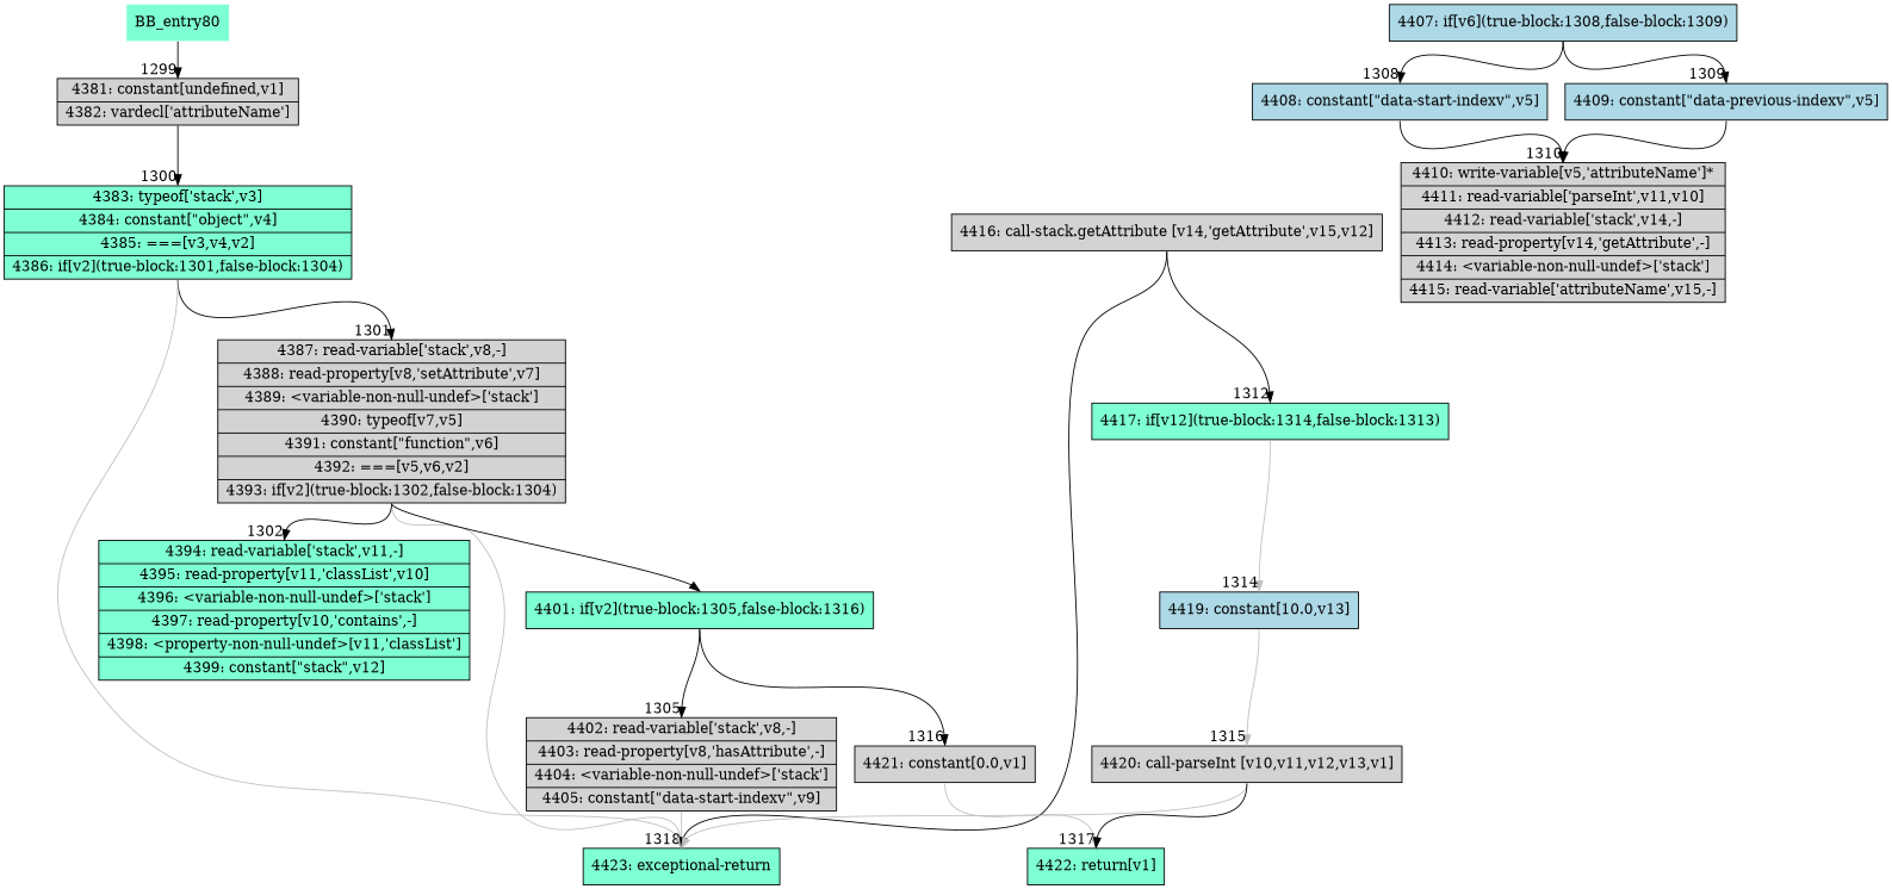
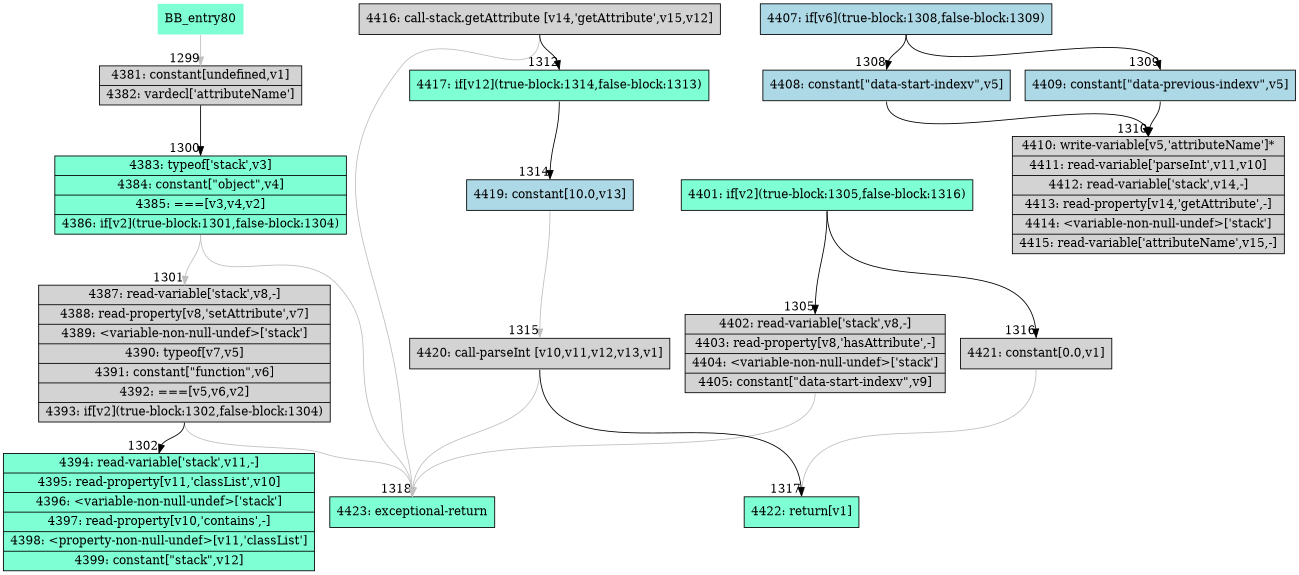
  digraph {
    rankdir=TD
    node [fillcolor=aquamarine shape=record style=filled]
    edge [headport=n tailport=s]
    n1 [label=BB_entry80 shape=none]
    n2 [fillcolor=lightgrey label="{4381: constant[undefined,v1]|4382: vardecl['attributeName']}"]
    n3 [label="{4383: typeof['stack',v3]|4384: constant[\"object\",v4]|4385: ===[v3,v4,v2]|4386: if[v2](true-block:1301,false-block:1304)}"]
    n4 [fillcolor=lightgrey label="{4387: read-variable['stack',v8,-]|4388: read-property[v8,'setAttribute',v7]|4389: \<variable-non-null-undef\>['stack']|4390: typeof[v7,v5]|4391: constant[\"function\",v6]|4392: ===[v5,v6,v2]|4393: if[v2](true-block:1302,false-block:1304)}"]
    n5 [label="{4423: exceptional-return}"]
    n6 [label="{4401: if[v2](true-block:1305,false-block:1316)}"]
    n7 [fillcolor=lightgrey label="{4402: read-variable['stack',v8,-]|4403: read-property[v8,'hasAttribute',-]|4404: \<variable-non-null-undef\>['stack']|4405: constant[\"data-start-indexv\",v9]}"]
    n8 [fillcolor=lightgrey label="{4421: constant[0.0,v1]}"]
    n9 [label="{4394: read-variable['stack',v11,-]|4395: read-property[v11,'classList',v10]|4396: \<variable-non-null-undef\>['stack']|4397: read-property[v10,'contains',-]|4398: \<property-non-null-undef\>[v11,'classList']|4399: constant[\"stack\",v12]}"]
    n10 [label="{4422: return[v1]}"]
    n11 [fillcolor=lightblue label="{4407: if[v6](true-block:1308,false-block:1309)}"]
    n12 [fillcolor=lightblue label="{4408: constant[\"data-start-indexv\",v5]}"]
    n13 [fillcolor=lightblue label="{4409: constant[\"data-previous-indexv\",v5]}"]
    n14 [fillcolor=lightgrey label="{4410: write-variable[v5,'attributeName']*|4411: read-variable['parseInt',v11,v10]|4412: read-variable['stack',v14,-]|4413: read-property[v14,'getAttribute',-]|4414: \<variable-non-null-undef\>['stack']|4415: read-variable['attributeName',v15,-]}"]
    n15 [fillcolor=lightgrey label="{4416: call-stack.getAttribute [v14,'getAttribute',v15,v12]}"]
    n16 [label="{4417: if[v12](true-block:1314,false-block:1313)}"]
    n17 [fillcolor=lightblue label="{4419: constant[10.0,v13]}"]
    n18 [fillcolor=lightgrey label="{4420: call-parseInt [v10,v11,v12,v13,v1]}"]
-   n1 -> n2 [headlabel="    1299"]
+   n1 -> n2 [headlabel="    1299" color=gray]
    n2 -> n3 [headlabel="      1300"]
-   n3 -> n4 [headlabel="      1301"]
+   n3 -> n4 [headlabel="      1301" color=gray]
    n3 -> n5 [color=gray headlabel="      1318"]
    n4 -> n5 [color=gray]
-   n4 -> n6
    n4 -> n9 [headlabel="      1302"]
    n6 -> n7 [headlabel="      1305"]
    n6 -> n8 [headlabel="      1316"]
    n7 -> n5 [color=gray]
    n8 -> n10 [color=gray]
    n11 -> n12 [headlabel="      1308"]
    n11 -> n13 [headlabel="      1309"]
    n12 -> n14 [headlabel="      1310"]
    n13 -> n14
-   n15 -> n5 [color=black]
+   n15 -> n5 [color=gray]
    n15 -> n16 [headlabel="      1312"]
-   n16 -> n17 [headlabel="      1314" color=gray]
+   n16 -> n17 [headlabel="      1314"]
    n17 -> n18 [color=gray headlabel="      1315"]
    n18 -> n5 [color=gray]
    n18 -> n10 [headlabel="      1317"]
  }
